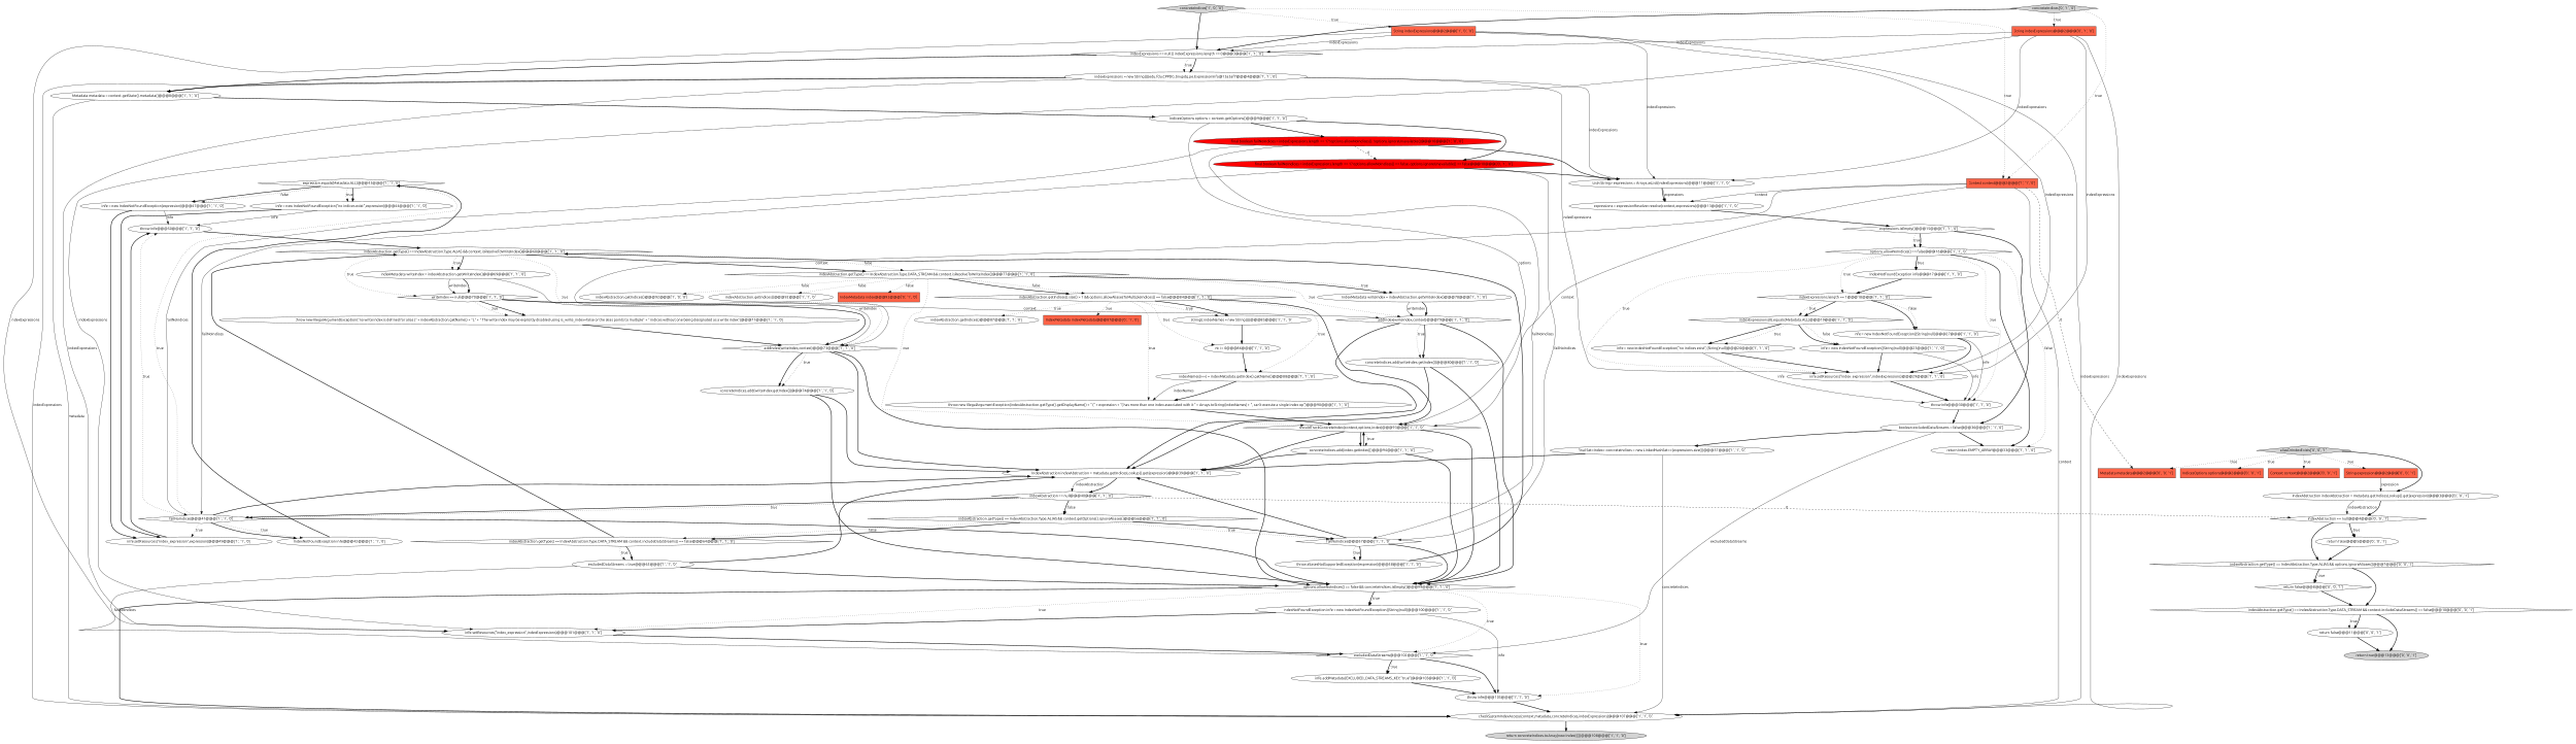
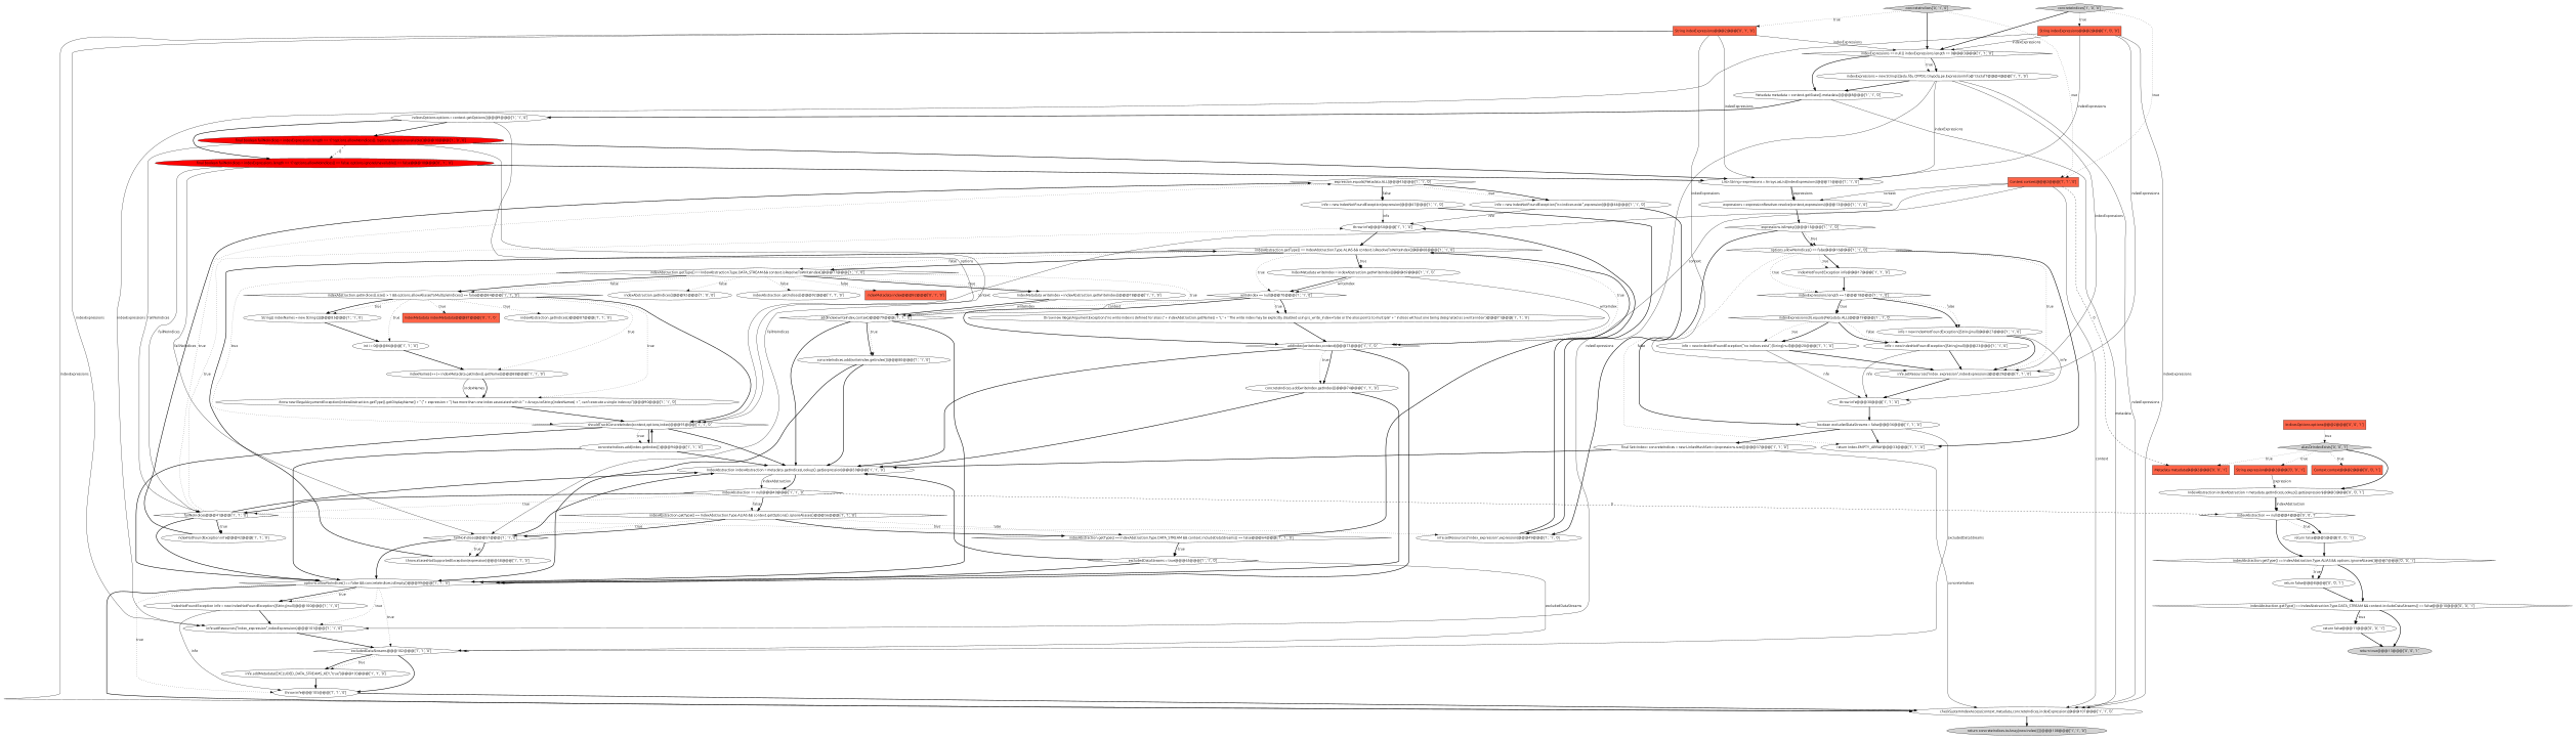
  digraph {
    fontname=Ubuntu
    node [fillcolor=white fontname=Ubuntu shape=ellipse style=filled]
    edge [fontname=Ubuntu style=bold]
    n1 [label="expression.equals(Metadata.ALL)@@@43@@@['1', '1', '0']" shape=diamond]
    n2 [label="infe = new IndexNotFoundException(expression)@@@47@@@['1', '1', '0']"]
    n3 [label="infe = new IndexNotFoundException(\"no indices exist\",expression)@@@44@@@['1', '1', '0']"]
    n4 [label="throw infe@@@50@@@['1', '1', '0']"]
    n5 [label="infe.setResources(\"index_expression\",expression)@@@49@@@['1', '1', '0']"]
    n6 [label="int i = 0@@@86@@@['1', '1', '0']"]
    n7 [label="indexNames(i++( = indexMetadata.getIndex().getName()@@@88@@@['1', '1', '0']"]
    n8 [label="throw new IllegalArgumentException(indexAbstraction.getType().getDisplayName() + \" (\" + expression + \"( has more than one index associated with it \" + Arrays.toString(indexNames) + \", can't execute a single index op\")@@@90@@@['1', '1', '0']"]
    n9 [label="indexAbstraction == null@@@40@@@['1', '1', '0']" shape=diamond]
    n10 [label="indexAbstraction == null@@@4@@@['0', '0', '1']" shape=diamond]
    n11 [label="indexAbstraction.getType() == IndexAbstraction.Type.ALIAS && context.getOptions().ignoreAliases()@@@56@@@['1', '1', '0']" shape=diamond]
    n12 [label="failNoIndices@@@41@@@['1', '1', '0']" shape=diamond]
    n13 [label="return false@@@5@@@['0', '0', '1']"]
    n14 [label="indexAbstraction.getType() == IndexAbstraction.Type.ALIAS && options.ignoreAliases()@@@7@@@['0', '0', '1']" shape=diamond]
    n15 [label="indexAbstraction.getType() == IndexAbstraction.Type.DATA_STREAM && context.includeDataStreams() == false@@@64@@@['1', '1', '0']" shape=diamond]
    n16 [label="failNoIndices@@@57@@@['1', '1', '0']" shape=diamond]
    n17 [label="options.allowNoIndices() == false && concreteIndices.isEmpty()@@@99@@@['1', '1', '0']" shape=diamond]
    n18 [label="IndexAbstraction indexAbstraction = metadata.getIndicesLookup().get(expression)@@@39@@@['1', '1', '0']"]
    n19 [label="IndexNotFoundException infe@@@42@@@['1', '1', '0']"]
    n20 [label="indexExpressions = new String((((edu.fdu.CPPDG.tinypdg.pe.ExpressionInfo@13a3af7@@@4@@@['1', '1', '0']"]
    n21 [label="infe.setResources(\"index_expression\",indexExpressions)@@@101@@@['1', '1', '0']"]
    n22 [label="checkSystemIndexAccess(context,metadata,concreteIndices,indexExpressions)@@@107@@@['1', '1', '0']"]
    n23 [label="infe.setResources(\"index_expression\",indexExpressions)@@@29@@@['1', '1', '0']"]
    n24 [label="Metadata metadata = context.getState().metadata()@@@8@@@['1', '1', '0']"]
    n25 [label="List<String> expressions = Arrays.asList(indexExpressions)@@@11@@@['1', '1', '0']"]
    n26 [label="excludedDataStreams@@@102@@@['1', '1', '0']" shape=diamond]
    n27 [fillcolor=lightgray label="return concreteIndices.toArray(new Index(((()@@@108@@@['1', '1', '0']"]
    n28 [label="throw infe@@@30@@@['1', '1', '0']"]
    n29 [label="IndicesOptions options = context.getOptions()@@@9@@@['1', '1', '0']"]
    n30 [label="expressions = expressionResolver.resolve(context,expressions)@@@13@@@['1', '1', '0']"]
    n31 [label="indexAbstraction.getType() == IndexAbstraction.Type.ALIAS && context.isResolveToWriteIndex()@@@68@@@['1', '1', '0']" shape=diamond]
-   n32 [label="excludedDataStreams = true@@@65@@@['1', '1', '0']"]
+   n32 [label="excludedDataStreams = true@@@65@@@['1', '1', '0']" shape=diamond]
    n33 [label="indexAbstraction.getType() == IndexAbstraction.Type.DATA_STREAM && context.isResolveToWriteIndex()@@@77@@@['1', '1', '0']" shape=diamond]
    n34 [label="addIndex(writeIndex,context)@@@73@@@['1', '1', '0']" shape=diamond]
    n35 [label="IndexMetadata writeIndex = indexAbstraction.getWriteIndex()@@@69@@@['1', '1', '0']"]
    n36 [label="writeIndex == null@@@70@@@['1', '1', '0']" shape=diamond]
    n37 [label="addIndex(writeIndex,context)@@@79@@@['1', '1', '0']" shape=diamond]
    n38 [label="concreteIndices.add(writeIndex.getIndex())@@@80@@@['1', '1', '0']"]
    n39 [label="IndexNotFoundException infe = new IndexNotFoundException((String)null)@@@100@@@['1', '1', '0']"]
    n40 [label="throw infe@@@105@@@['1', '1', '0']"]
    n41 [fillcolor=tomato label="IndexMetadata index@@@92@@@['0', '1', '0']" shape=box]
    n42 [label="concreteIndices.add(writeIndex.getIndex())@@@74@@@['1', '1', '0']"]
-   n43 [label="return false@@@8@@@['0', '0', '1']" shape=diamond]
+   n43 [label="return false@@@8@@@['0', '0', '1']"]
    n44 [label="indexAbstraction.getType() == IndexAbstraction.Type.DATA_STREAM && context.includeDataStreams() == false@@@10@@@['0', '0', '1']" shape=diamond]
    n45 [label="indexAbstraction.getIndices().size() > 1 && options.allowAliasesToMultipleIndices() == false@@@84@@@['1', '1', '0']" shape=diamond]
    n46 [label="shouldTrackConcreteIndex(context,options,index)@@@93@@@['1', '1', '0']" shape=diamond]
    n47 [label="indexAbstraction.getIndices()@@@92@@@['1', '0', '0']"]
    n48 [label="IndexMetadata writeIndex = indexAbstraction.getWriteIndex()@@@78@@@['1', '1', '0']"]
    n49 [label="indexAbstraction.getIndices()@@@92@@@['1', '1', '0']"]
    n50 [label="String(( indexNames = new String((((@@@85@@@['1', '1', '0']"]
    n51 [fillcolor=tomato label="IndexMetadata indexMetadata@@@87@@@['0', '1', '0']" shape=box]
    n52 [label="indexAbstraction.getIndices()@@@87@@@['1', '1', '0']"]
    n53 [label="concreteIndices.add(index.getIndex())@@@94@@@['1', '1', '0']"]
    n54 [label="final Set<Index> concreteIndices = new LinkedHashSet<>(expressions.size())@@@37@@@['1', '1', '0']"]
    n55 [label="infe.addMetadata(EXCLUDED_DATA_STREAMS_KEY,\"true\")@@@103@@@['1', '1', '0']"]
    n56 [label="throw aliasesNotSupportedException(expression)@@@58@@@['1', '1', '0']"]
    n57 [fillcolor=red label="final boolean failNoIndices = indexExpressions.length == 1? options.allowNoIndices() == false: options.ignoreUnavailable() == false@@@10@@@['0', '1', '0']"]
    n58 [label="return false@@@11@@@['0', '0', '1']"]
    n59 [fillcolor=lightgray label="return true@@@13@@@['0', '0', '1']"]
    n60 [label="indexExpressions(0(.equals(Metadata.ALL)@@@19@@@['1', '1', '0']" shape=diamond]
    n61 [label="infe = new IndexNotFoundException((String)null)@@@23@@@['1', '1', '0']"]
    n62 [label="infe = new IndexNotFoundException(\"no indices exist\",(String)null)@@@20@@@['1', '1', '0']"]
    n63 [label="boolean excludedDataStreams = false@@@36@@@['1', '1', '0']"]
    n64 [label="infe = new IndexNotFoundException((String)null)@@@27@@@['1', '1', '0']"]
    n65 [label="return Index.EMPTY_ARRAY@@@33@@@['1', '1', '0']"]
    n66 [fillcolor=tomato label="Context context@@@2@@@['1', '1', '0']" shape=box]
    n67 [fillcolor=tomato label="Metadata metadata@@@2@@@['0', '0', '1']" shape=box]
    n68 [label="expressions.isEmpty()@@@15@@@['1', '1', '0']" shape=diamond]
    n69 [label="options.allowNoIndices() == false@@@16@@@['1', '1', '0']" shape=diamond]
    n70 [label="indexExpressions.length == 1@@@18@@@['1', '1', '0']" shape=diamond]
    n71 [label="IndexNotFoundException infe@@@17@@@['1', '1', '0']"]
    n72 [fillcolor=tomato label="String indexExpressions@@@2@@@['0', '1', '0']" shape=box]
    n73 [label="indexExpressions == null || indexExpressions.length == 0@@@3@@@['1', '1', '0']" shape=diamond]
    n74 [label="IndexAbstraction indexAbstraction = metadata.getIndicesLookup().get(expression)@@@3@@@['0', '0', '1']"]
    n75 [label="throw new IllegalArgumentException(\"no write index is defined for alias (\" + indexAbstraction.getName() + \"(.\" + \" The write index may be explicitly disabled using is_write_index=false or the alias points to multiple\" + \" indices without one being designated as a write index\")@@@71@@@['1', '1', '0']"]
    n76 [fillcolor=tomato label="Context context@@@2@@@['0', '0', '1']" shape=box]
    n77 [fillcolor=red label="final boolean failNoIndices = indexExpressions.length == 1? !options.allowNoIndices(): !options.ignoreUnavailable()@@@10@@@['1', '0', '0']"]
    n78 [fillcolor=lightgray label="aliasOrIndexExists['0', '0', '1']" shape=diamond]
    n79 [fillcolor=tomato label="String expression@@@2@@@['0', '0', '1']" shape=box]
    n80 [fillcolor=tomato label="IndicesOptions options@@@2@@@['0', '0', '1']" shape=box]
    n81 [fillcolor=lightgray label="concreteIndices['1', '0', '0']" shape=diamond]
    n82 [fillcolor=tomato label="String indexExpressions@@@2@@@['1', '0', '0']" shape=box]
    n83 [fillcolor=lightgray label="concreteIndices['0', '1', '0']" shape=diamond]
    n1 -> n2
    n1 -> n2 [label=false style=dotted]
    n1 -> n3 [label=true style=dotted]
    n1 -> n3
    n2 -> n4 [label=infe style=solid]
    n2 -> n5
    n3 -> n4 [label=infe style=solid]
    n3 -> n5
    n4 -> n31
    n5 -> n4
    n6 -> n7
    n7 -> n8
    n7 -> n8 [label=indexNames style=solid]
    n8 -> n46
    n9 -> n10 [label=0 style=dashed]
    n9 -> n11 [label=false style=dotted]
    n9 -> n11
    n9 -> n12
    n9 -> n12 [label=true style=dotted]
    n10 -> n13 [label=true style=dotted]
    n10 -> n13
    n10 -> n14
    n11 -> n15 [label=false style=dotted]
    n11 -> n15
    n11 -> n16 [label=true style=dotted]
    n11 -> n16
    n12 -> n1 [label=true style=dotted]
    n12 -> n4 [label=true style=dotted]
    n12 -> n5 [label=true style=dotted]
    n12 -> n17
    n12 -> n18
    n12 -> n19
    n12 -> n19 [label=true style=dotted]
    n13 -> n14
    n14 -> n43 [label=true style=dotted]
    n14 -> n43
    n14 -> n44
    n15 -> n31
    n15 -> n32
    n15 -> n32 [label=true style=dotted]
    n16 -> n17
    n16 -> n18
    n16 -> n56 [label=true style=dotted]
    n16 -> n56
    n17 -> n21 [label=true style=dotted]
    n17 -> n22
    n17 -> n26 [label=true style=dotted]
    n17 -> n39
    n17 -> n39 [label=true style=dotted]
    n17 -> n40 [label=true style=dotted]
    n18 -> n9
    n18 -> n9 [label=indexAbstraction style=solid]
    n19 -> n1
    n20 -> n21 [label=indexExpressions style=solid]
    n20 -> n22 [label=indexExpressions style=solid]
    n20 -> n23 [label=indexExpressions style=solid]
    n20 -> n24
    n20 -> n25 [label=indexExpressions style=solid]
    n21 -> n26
    n22 -> n27
    n23 -> n28
    n24 -> n22 [label=metadata style=solid]
    n24 -> n29
    n25 -> n30 [label=expressions style=solid]
    n25 -> n30
    n26 -> n40
    n26 -> n55 [label=true style=dotted]
    n26 -> n55
    n28 -> n63
    n29 -> n46 [label=options style=solid]
    n29 -> n57
    n29 -> n77
    n30 -> n68
    n31 -> n33 [label=false style=dotted]
    n31 -> n33
    n31 -> n34 [label=true style=dotted]
    n31 -> n35 [label=true style=dotted]
    n31 -> n35
    n31 -> n36 [label=true style=dotted]
    n32 -> n17
    n32 -> n18
-   n32 -> n26 [label=failNoIndices style=solid]
+   n32 -> n26 [label=excludedDataStreams style=solid]
    n33 -> n37 [label=true style=dotted]
    n33 -> n41 [label=false style=dotted]
    n33 -> n45 [label=false style=dotted]
    n33 -> n45
    n33 -> n46 [label=true style=dotted]
    n33 -> n47 [label=false style=dotted]
    n33 -> n48
    n33 -> n48 [label=true style=dotted]
    n33 -> n49 [label=false style=dotted]
    n34 -> n17
    n34 -> n18
    n34 -> n42 [label=true style=dotted]
    n34 -> n42
    n35 -> n34 [label=writeIndex style=solid]
    n35 -> n36
    n35 -> n36 [label=writeIndex style=solid]
    n36 -> n34
    n36 -> n37 [label=context style=solid]
    n36 -> n75
    n36 -> n75 [label=true style=dotted]
    n37 -> n17
    n37 -> n18
    n37 -> n38 [label=true style=dotted]
    n37 -> n38
    n38 -> n17
    n38 -> n18
    n39 -> n21
    n39 -> n40 [label=infe style=solid]
    n40 -> n22
    n42 -> n17
    n42 -> n18
    n43 -> n44
    n44 -> n58 [label=true style=dotted]
    n44 -> n58
    n44 -> n59
    n45 -> n6 [label=true style=dotted]
    n45 -> n7 [label=true style=dotted]
    n45 -> n8 [label=true style=dotted]
    n45 -> n46
    n45 -> n50 [label=true style=dotted]
    n45 -> n50
    n45 -> n51 [label=true style=dotted]
    n45 -> n52 [label=true style=dotted]
    n46 -> n17
    n46 -> n18
    n46 -> n53 [label=true style=dotted]
    n46 -> n53
    n48 -> n37
    n48 -> n37 [label=writeIndex style=solid]
    n50 -> n6
    n53 -> n17
    n53 -> n18
    n53 -> n46
    n54 -> n18
    n54 -> n22 [label=concreteIndices style=solid]
    n55 -> n40
    n56 -> n31
    n57 -> n12 [label=failNoIndices style=solid]
    n57 -> n16 [label=failNoIndices style=solid]
    n57 -> n25
    n58 -> n59
    n60 -> n61
    n60 -> n61 [label=false style=dotted]
    n60 -> n62
    n60 -> n62 [label=true style=dotted]
    n61 -> n23
    n61 -> n28 [label=infe style=solid]
    n62 -> n23
    n62 -> n28 [label=infe style=solid]
    n63 -> n26 [label=excludedDataStreams style=solid]
    n63 -> n54
    n63 -> n65
    n64 -> n23
    n64 -> n28 [label=infe style=solid]
    n66 -> n22 [label=context style=solid]
    n66 -> n30 [label=context style=solid]
    n66 -> n34 [label=context style=solid]
    n66 -> n46 [label=context style=solid]
    n66 -> n67 [label=0 style=dashed]
    n68 -> n63
    n68 -> n69 [label=true style=dotted]
    n68 -> n69
    n69 -> n23 [label=true style=dotted]
-   n69 -> n28 [label=true style=dotted]
    n69 -> n65 [label=false style=dotted]
    n69 -> n65
    n69 -> n70 [label=true style=dotted]
    n69 -> n71
    n69 -> n71 [label=true style=dotted]
    n70 -> n60
    n70 -> n60 [label=true style=dotted]
    n70 -> n64
    n70 -> n64 [label=false style=dotted]
    n71 -> n70
    n72 -> n21 [label=indexExpressions style=solid]
    n72 -> n22 [label=indexExpressions style=solid]
    n72 -> n23 [label=indexExpressions style=solid]
    n72 -> n25 [label=indexExpressions style=solid]
    n72 -> n73 [label=indexExpressions style=solid]
    n73 -> n20
    n73 -> n20 [label=true style=dotted]
    n73 -> n24
    n74 -> n10 [label=indexAbstraction style=solid]
    n74 -> n10
    n75 -> n34
    n77 -> n12 [label=failNoIndices style=solid]
    n77 -> n16 [label=failNoIndices style=solid]
    n77 -> n25
    n77 -> n57 [label=0 style=dashed]
    n78 -> n67 [label=true style=dotted]
    n78 -> n74
    n78 -> n76 [label=true style=dotted]
    n78 -> n79 [label=true style=dotted]
-   n78 -> n80 [label=true style=dotted]
+   n80 -> n78 [label=true style=dotted]
    n79 -> n74 [label=expression style=solid]
    n81 -> n66 [label=true style=dotted]
    n81 -> n73
    n81 -> n82 [label=true style=dotted]
    n82 -> n21 [label=indexExpressions style=solid]
    n82 -> n22 [label=indexExpressions style=solid]
    n82 -> n23 [label=indexExpressions style=solid]
    n82 -> n25 [label=indexExpressions style=solid]
    n82 -> n73 [label=indexExpressions style=solid]
    n83 -> n66 [label=true style=dotted]
    n83 -> n72 [label=true style=dotted]
    n83 -> n73
  }
